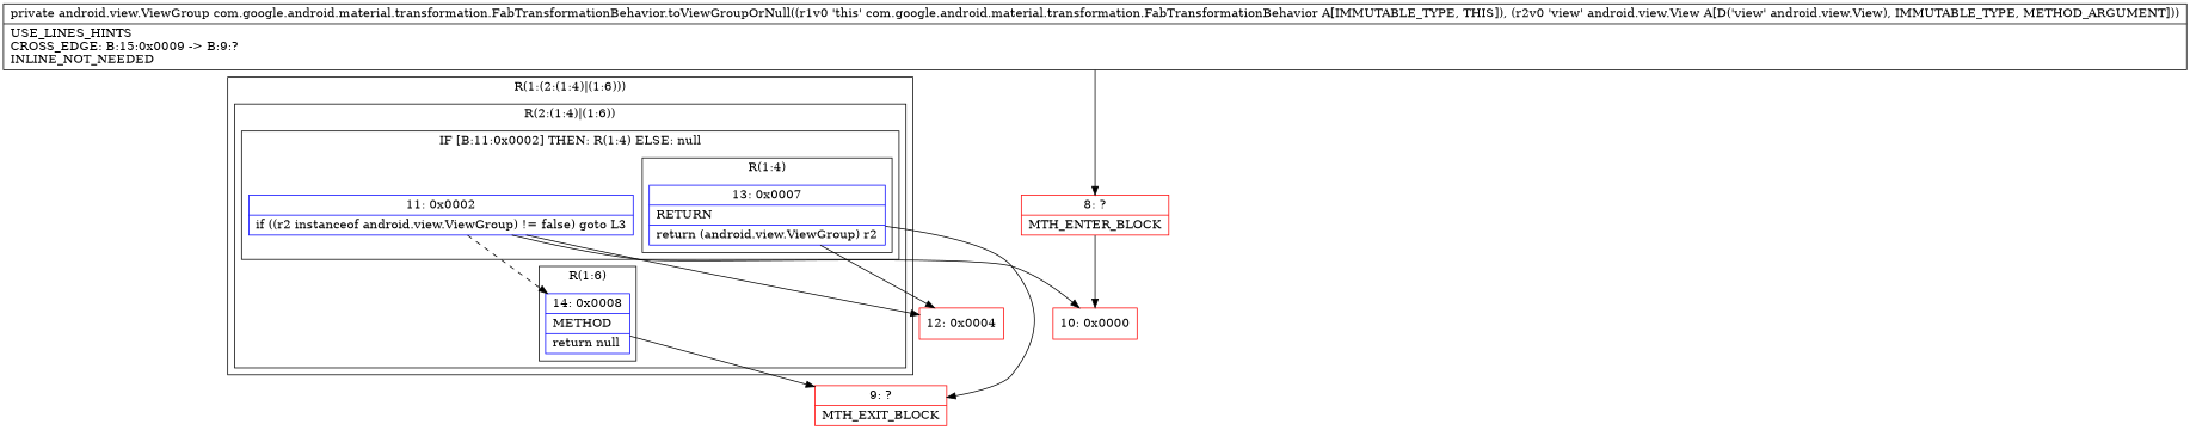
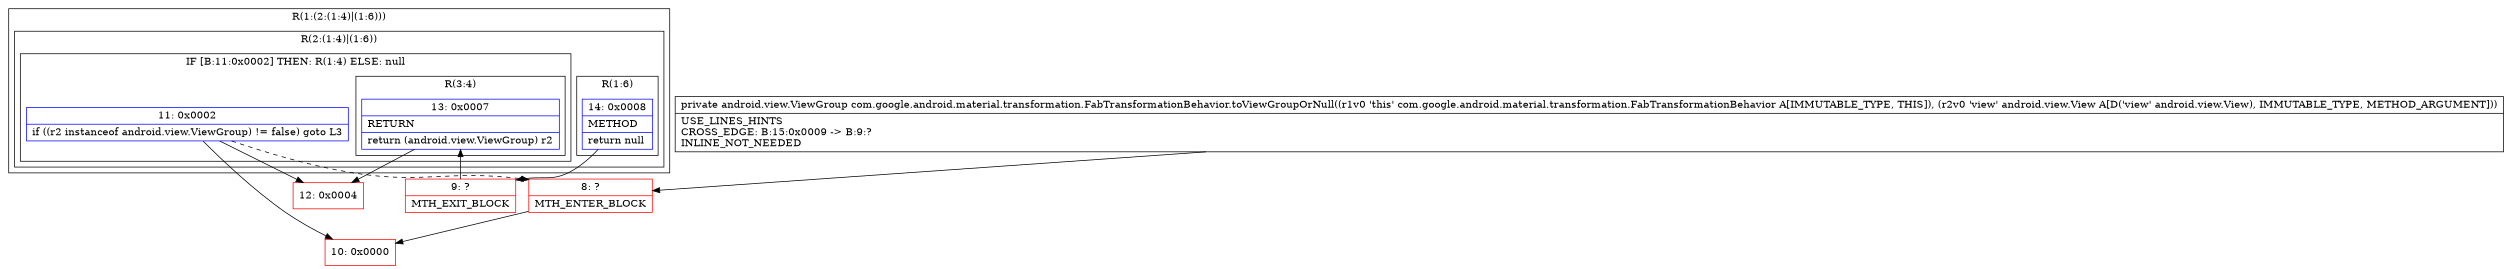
  digraph {
    fontname="DejaVu Serif"
    node [color=red fontname="DejaVu Serif" shape=record]
    edge [fontname="DejaVu Serif"]
    n1 [color=blue label="{13\:\ 0x0007|RETURN\l|return (android.view.ViewGroup) r2\l}"]
    n2 [color=blue label="{11\:\ 0x0002|if ((r2 instanceof android.view.ViewGroup) != false) goto L3\l}"]
    n3 [color=blue label="{14\:\ 0x0008|METHOD\l|return null\l}"]
    n4 [label="{12\:\ 0x0004}"]
    n5 [label="{9\:\ ?|MTH_EXIT_BLOCK\l}"]
    n6 [label="{10\:\ 0x0000}"]
    n7 [label="{8\:\ ?|MTH_ENTER_BLOCK\l}"]
    n8 [label="{private android.view.ViewGroup com.google.android.material.transformation.FabTransformationBehavior.toViewGroupOrNull((r1v0 'this' com.google.android.material.transformation.FabTransformationBehavior A[IMMUTABLE_TYPE, THIS]), (r2v0 'view' android.view.View A[D('view' android.view.View), IMMUTABLE_TYPE, METHOD_ARGUMENT]))  | USE_LINES_HINTS\lCROSS_EDGE: B:15:0x0009 \-\> B:9:?\lINLINE_NOT_NEEDED\l}" color=""]
    subgraph cluster_1 {
      label="R(1:(2:(1:4)|(1:6)))"
      subgraph cluster_2 {
        label="R(2:(1:4)|(1:6))"
        subgraph cluster_3 {
          label="IF [B:11:0x0002] THEN: R(1:4) ELSE: null"
          n2
          subgraph cluster_4 {
-           label="R(1:4)"
+           label="R(3:4)"
            n1
          }
        }
        subgraph cluster_5 {
          label="R(1:6)"
          n3
        }
      }
    }
    n1 -> n4
-   n1 -> n5
-   n2 -> n3 [style=dashed]
+   n5 -> n1
+   n2 -> n7 [style=dashed]
    n2 -> n4
    n2 -> n6
    n3 -> n5
    n7 -> n6
    n8 -> n7
  }
